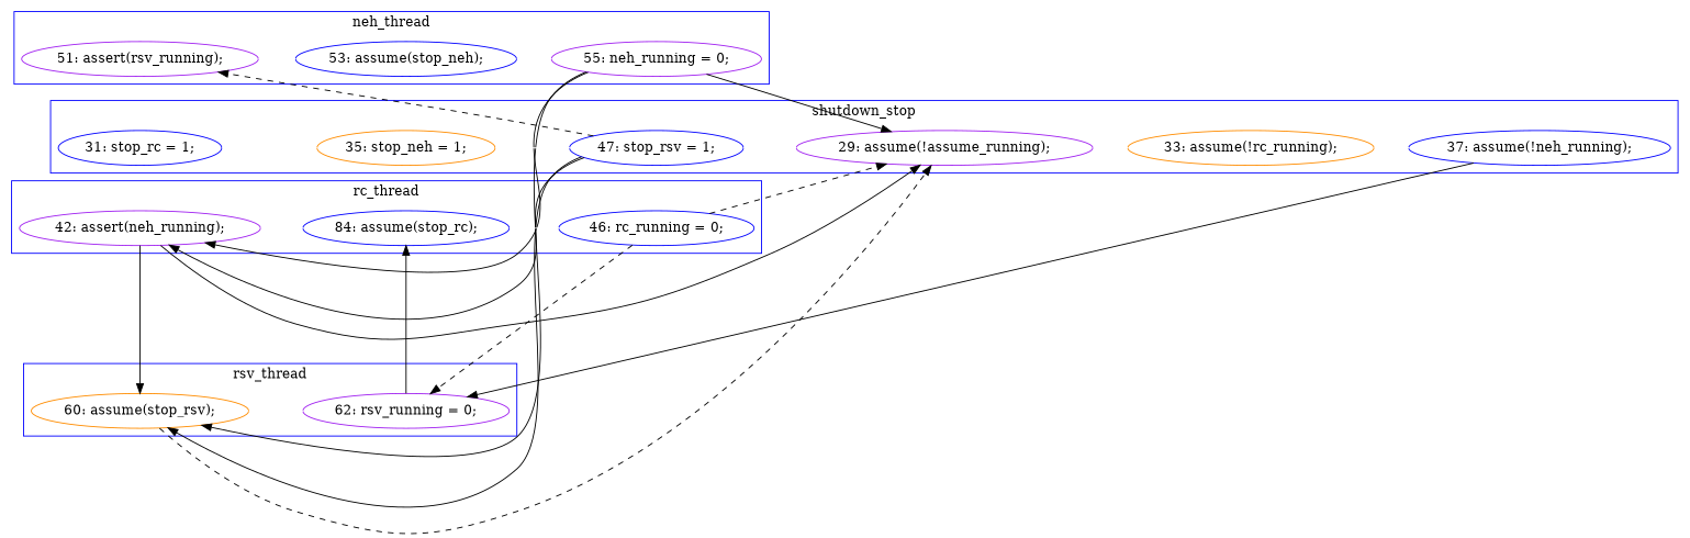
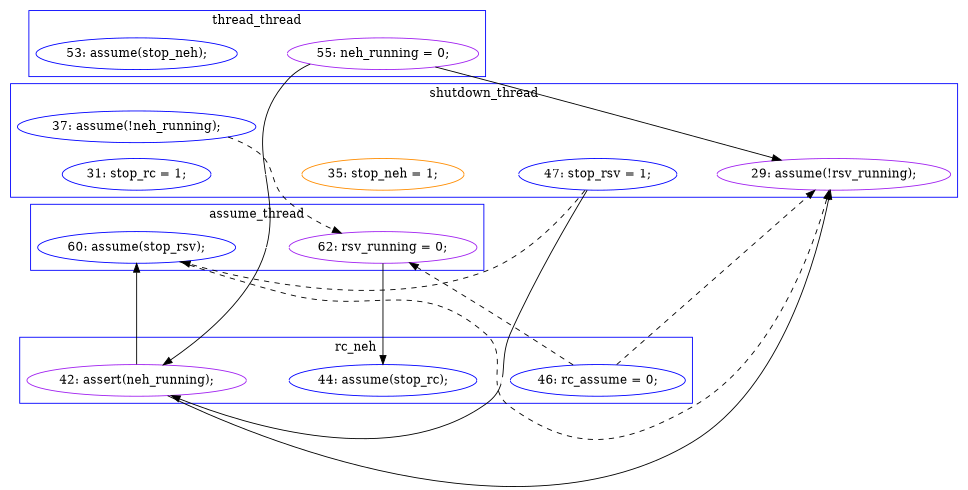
  digraph {
    rankdir=LR
    node [color=blue]
    edge [color=black style=solid constraint=false]
-   n1 [color=purple label="51: assert(rsv_running);"]
    n2 [label="53: assume(stop_neh);"]
    n3 [color=purple label="55: neh_running = 0;"]
    n4 [label="47: stop_rsv = 1;"]
-   n5 [color=purple label="29: assume(!assume_running);"]
-   n6 [color=darkorange label="33: assume(!rc_running);"]
+   n5 [color=purple label="29: assume(!rsv_running);"]
    n7 [label="37: assume(!neh_running);"]
    n8 [color=darkorange label="35: stop_neh = 1;"]
    n9 [label="31: stop_rc = 1;"]
-   n10 [color=darkorange label="60: assume(stop_rsv);"]
+   n10 [label="60: assume(stop_rsv);"]
    n11 [color=purple label="62: rsv_running = 0;"]
    n12 [color=purple label="42: assert(neh_running);"]
-   n13 [label="84: assume(stop_rc);"]
-   n14 [label="46: rc_running = 0;"]
+   n13 [label="44: assume(stop_rc);"]
+   n14 [label="46: rc_assume = 0;"]
    subgraph cluster_1 {
      color=blue
-     label=neh_thread
-     n1
+     label=thread_thread
      n2
      n3
    }
    subgraph cluster_2 {
      color=blue
-     label=shutdown_stop
+     label=shutdown_thread
      n4
      n5
-     n6
      n7
      n8
      n9
    }
    subgraph cluster_3 {
      color=blue
-     label=rsv_thread
+     label=assume_thread
      n10
      n11
    }
    subgraph cluster_4 {
      color=blue
-     label=rc_thread
+     label=rc_neh
      n12
      n13
      n14
    }
-   n1 -> n2 [color=white constraint=""]
    n2 -> n3 [color=white constraint=""]
    n3 -> n5
-   n3 -> n10
    n3 -> n12
-   n4 -> n1 [style=dashed]
    n4 -> n5 [color=white constraint=""]
-   n4 -> n10
+   n4 -> n10 [style=dashed]
    n4 -> n12
-   n5 -> n6 [color=white constraint=""]
-   n6 -> n7 [color=white constraint=""]
-   n7 -> n11
+   n7 -> n11 [style=dashed]
    n8 -> n4 [color=white constraint=""]
    n9 -> n8 [color=white constraint=""]
    n10 -> n5 [style=dashed]
    n10 -> n11 [color=white constraint=""]
    n11 -> n13
    n12 -> n5
    n12 -> n10
    n12 -> n13 [color=white constraint=""]
    n13 -> n14 [color=white constraint=""]
    n14 -> n5 [style=dashed]
    n14 -> n11 [style=dashed]
  }
